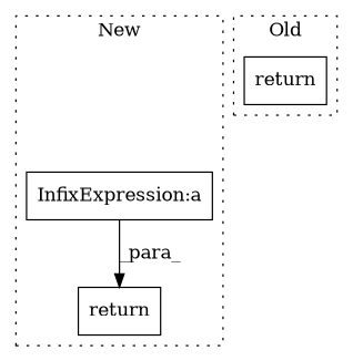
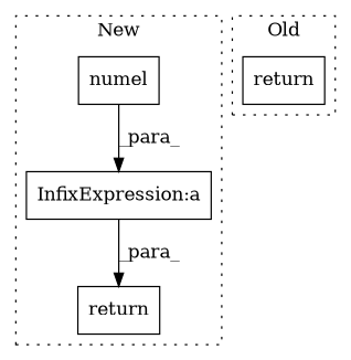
  digraph {
    node [a=41 l=7 shape=box]
+   n1 [a=32 label=numel s=2588]
    n2 [a=27 l=3 label="InfixExpression:a" s=2596]
    n3 [label=return s=2783]
    n4 [label=return s=2005]
    subgraph cluster_1 {
      label=New
      style=dotted
+     n1
      n2
      n3
    }
    subgraph cluster_2 {
      label=Old
      style=dotted
      n4
    }
+   n1 -> n2 [label=_para_]
    n2 -> n3 [label=_para_]
  }
